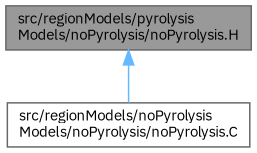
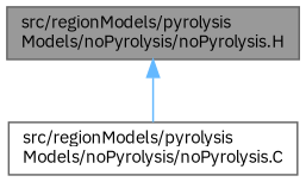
  digraph {
    fontname="IBM Plex Sans"
    node [fontname="IBM Plex Sans" fontsize=10 shape=box style=filled]
    n1 [color=gray40 fillcolor=grey60 fontcolor=black height=0.2 label="src/regionModels/pyrolysis\lModels/noPyrolysis/noPyrolysis.H" width=0.4]
-   n2 [color=grey40 fillcolor=white height=0.2 label="src/regionModels/noPyrolysis\lModels/noPyrolysis/noPyrolysis.C" width=0.4]
+   n2 [color=grey40 fillcolor=white height=0.2 label="src/regionModels/pyrolysis\lModels/noPyrolysis/noPyrolysis.C" width=0.4]
    n1 -> n2 [color=steelblue1 dir=back fontname="IBM Plex Sans" fontsize=10 labelfontname=Helvetica labelfontsize=10 style=solid]
  }
